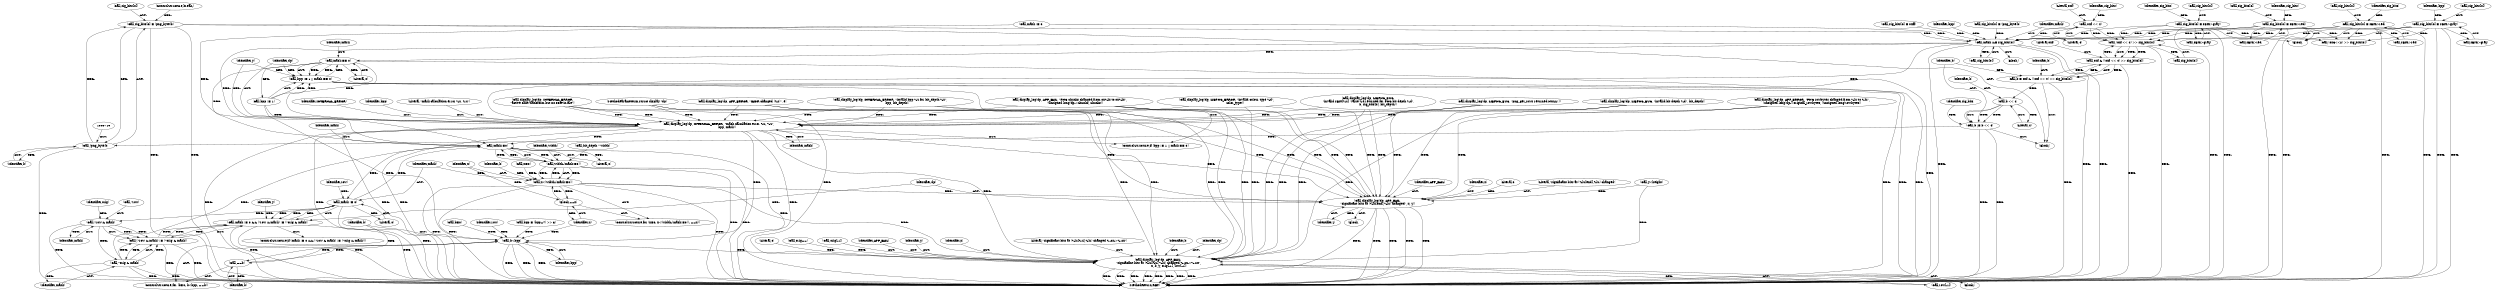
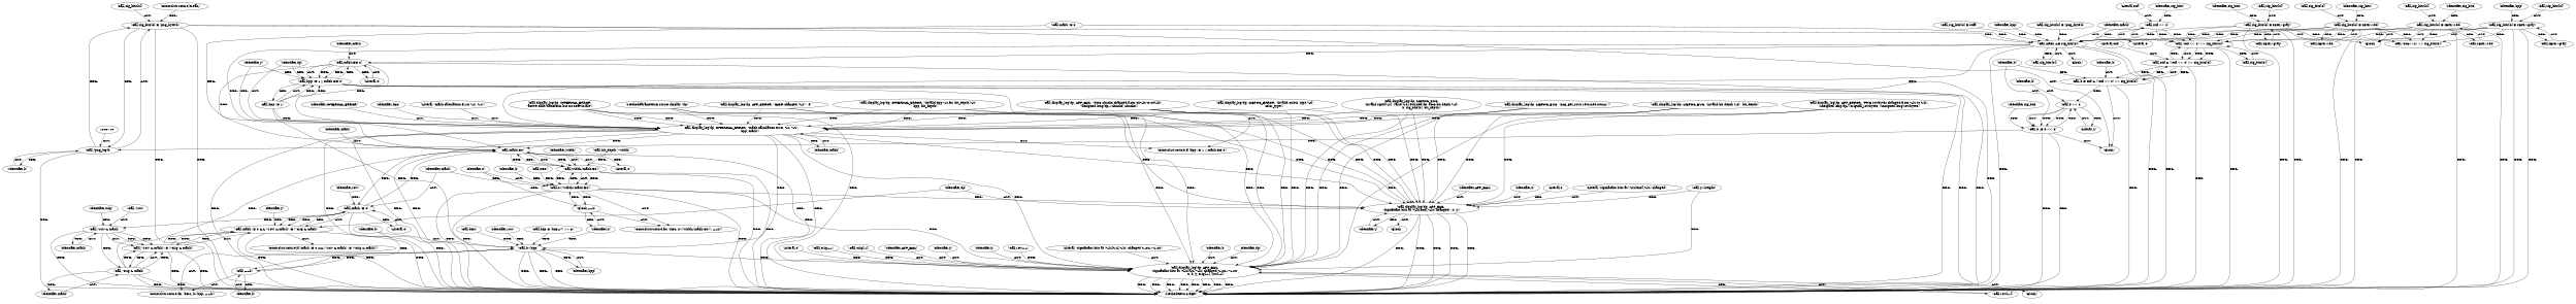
  digraph {
    n1 [label="(Call,sig_bits[0] = (png_byte)b)"]
-   n2 [label="(Call,(png_byte)b)"]
+   n2 [label="(Call,(png_log)b)"]
    n3 [label="(Call,mask &= sig_bits[0])"]
    n4 [label="(Block,)"]
    n5 [label="(MethodReturn,RET)"]
    n6 [label="(Identifier,b)"]
    n7 [label="(Call,mask == 0)"]
    n8 [label="(Call,display_log(dp, INTERNAL_ERROR, \"mask calculation error %u, %u\",\n                  bpp, mask))"]
    n9 [label="(Call,mask!=0)"]
    n10 [label="(Call,sig_bits[0])"]
    n11 [label="(Block,)"]
    n12 [label="(Call,b |= b << 4)"]
    n13 [label="(Call,b << 4)"]
    n14 [label="(Literal,4)"]
    n15 [label="(Call,b = 0xf & ((0xf << 4) >> sig_bits[0]))"]
    n16 [label="(Call,0xf & ((0xf << 4) >> sig_bits[0]))"]
    n17 [label="(Call,(0xf << 4) >> sig_bits[0])"]
    n18 [label="(Call,sig_bits[0])"]
    n19 [label="(Call,0xf << 4)"]
    n20 [label="(Literal,4)"]
    n21 [label="(Call,sig_bits[0] = sBIT->gray)"]
    n22 [label="(Call,(0x3<<2) >> sig_bits[0])"]
    n23 [label="(Block,)"]
    n24 [label="(Call,sBIT->gray)"]
    n25 [label="(Call,sig_bits[0] = sBIT->red)"]
    n26 [label="(Call,sBIT->red)"]
    n27 [label="(Call,sig_bits[0] = sBIT->red)"]
    n28 [label="(Call,sBIT->red)"]
    n29 [label="(Call,sig_bits[0] = sBIT->gray)"]
    n30 [label="(Call,sBIT->gray)"]
    n31 [label="(Call,bpp != 1 || mask == 0)"]
    n32 [label="(Literal,0)"]
    n33 [label="(ControlStructure,if (bpp != 1 || mask == 0))"]
    n34 [label="(Call,display_log(dp, APP_FAIL,\n \"significant bits at (%lu[%u],%lu) changed %.2x->%.2x\",\n                        x, b, y, orig[-1], row[-1]))"]
    n35 [label="(Call,display_log(dp, APP_FAIL,\n \"significant bits at (%lu[end],%lu) changed\", x, y))"]
    n36 [label="(Call,b<bpp)"]
    n37 [label="(Identifier,mask)"]
    n38 [label="(Call,width-(mask!=0))"]
    n39 [label="(Call,mask != 0)"]
    n40 [label="(Literal,0)"]
    n41 [label="(Call,bpp != 1)"]
    n42 [label="(Call,row[-1])"]
    n43 [label="(Block,)"]
    n44 [label="(Identifier,y)"]
    n45 [label="(Block,)"]
    n46 [label="(Call,++b)"]
    n47 [label="(ControlStructure,for (b=0; b<bpp; ++b))"]
    n48 [label="(Identifier,bpp)"]
    n49 [label="(Call,x<(width-(mask!=0)))"]
    n50 [label="(Call,mask != 0 && (*row & mask) != (*orig & mask))"]
    n51 [label="(Call,*row & mask)"]
    n52 [label="(Literal,0)"]
    n53 [label="(Block,++x)"]
    n54 [label="(ControlStructure,for (x=0; x<(width-(mask!=0)); ++x))"]
    n55 [label="(Identifier,x)"]
    n56 [label="(Call,(*row & mask) != (*orig & mask))"]
    n57 [label="(ControlStructure,if (mask != 0 && (*row & mask) != (*orig & mask)))"]
    n58 [label="(Call,*orig & mask)"]
    n59 [label="(Identifier,mask)"]
    n60 [label="(Identifier,mask)"]
    n61 [label="(Identifier,b)"]
    n62 [label="(Call,display_log(dp, LIBPNG_BUG, \"invalid bit depth %d\", bit_depth))"]
    n63 [label="(Call,sig_bits[0])"]
    n64 [label="(Identifier,b)"]
    n65 [label="(Call,orig[-1])"]
    n66 [label="(Identifier,mask)"]
    n67 [label="(Call,sig_bits[0] = 0xff)"]
    n68 [label="(Call,y<height)"]
    n69 [label="(Identifier,APP_FAIL)"]
    n70 [label="(MethodParameterIn,struct display *dp)"]
    n71 [label="(Identifier,row)"]
    n72 [label="(Identifier,mask)"]
    n73 [label="(Identifier,y)"]
    n74 [label="(Identifier,width)"]
    n75 [label="(Identifier,row)"]
    n76 [label="(Call,sig_bits[0])"]
    n77 [label="(Identifier,bpp)"]
    n78 [label="(Identifier,b)"]
    n79 [label="(Call,display_log(dp, APP_ERROR, \"IHDR changed (%s)\", e))"]
    n80 [label="(Identifier,bpp)"]
    n81 [label="(Literal,\"mask calculation error %u, %u\")"]
    n82 [label="(Call,display_log(dp, INTERNAL_ERROR,\n \"active shift transform but no sBIT in file\"))"]
    n83 [label="(Call,display_log(dp, APP_ERROR, \"PNG rowbytes changed from %lu to %lu\",\n (unsigned long)dp->original_rowbytes, (unsigned long)rowbytes))"]
    n84 [label="(Identifier,sig_bits)"]
    n85 [label="(Identifier,x)"]
    n86 [label="(Identifier,sig_bits)"]
    n87 [label="(Identifier,sig_bits)"]
    n88 [label="(Identifier,x)"]
    n89 [label="(Call,sig_bits[0])"]
    n90 [label="(Identifier,b)"]
    n91 [label="(Call,sig_bits[0])"]
    n92 [label="(Identifier,orig)"]
+   n93 [label="(Call,row++)"]
    n94 [label="(Call,display_log(dp, INTERNAL_ERROR, \"invalid bpp %u for bit_depth %u\",\n               bpp, bit_depth))"]
    n95 [label="(Identifier,mask)"]
    n96 [label="(Literal,0xf)"]
    n97 [label="(Literal,\"significant bits at (%lu[%u],%lu) changed %.2x->%.2x\")"]
    n98 [label="(Call,display_log(dp, APP_FAIL, \"PNG chunks changed from 0x%lx to 0x%lx\",\n             (unsigned long)dp->chunks, chunks))"]
    n99 [label="(Call,bit_depth * width)"]
    n100 [label="(Literal,0xf)"]
    n101 [label="(ControlStructure,break;)"]
    n102 [label="(Call,sig_bits[0])"]
    n103 [label="(Literal,0)"]
    n104 [label="(Literal,\"significant bits at (%lu[end],%lu) changed\")"]
    n105 [label="(Identifier,b)"]
    n106 [label="(Call,sig_bits[0] = (png_byte)b)"]
    n107 [label="(Identifier,y)"]
    n108 [label="(Identifier,y)"]
    n109 [label="(Identifier,dp)"]
    n110 [label="(Call,bpp = (bpp+7) >> 3)"]
    n111 [label="(Identifier,sig_bits)"]
    n112 [label="(Identifier,dp)"]
    n113 [label="(Identifier,mask)"]
    n114 [label="(Call,x=0)"]
    n115 [label="(Call,display_log(dp, LIBPNG_ERROR, \"invalid colour type %d\",\n                  color_type))"]
    n116 [label="(Identifier,INTERNAL_ERROR)"]
    n117 [label="(Call,display_log(dp, LIBPNG_BUG,\n \"invalid sBIT[%u]  value %d returned for PNG bit depth %d\",\n                     b, sig_bits[b], bit_depth))"]
    n118 [label="(Literal,0)"]
    n119 [label="(Call,display_log(dp, LIBPNG_BUG, \"png_get_rows returned NULL\"))"]
    n120 [label="(Identifier,x)"]
    n121 [label="(Call,orig++)"]
    n122 [label="(Identifier,b)"]
    n123 [label="(Identifier,sig_bits)"]
    n124 [label="(Identifier,b)"]
    n125 [label="(Call,b=0)"]
    n126 [label="(Identifier,APP_FAIL)"]
    n127 [label="(Identifier,bpp)"]
    n128 [label="(Call,mask != 0)"]
    n129 [label="(Identifier,dp)"]
    n130 [label="(Call,*row)"]
    1000719
    n1 -> n2 [label="CFG: "]
    n1 -> n3 [label="DDG: "]
    n1 -> n4 [label="AST: "]
    n1 -> n5 [label="DDG: "]
    n1 -> n5 [label="DDG: "]
    n2 -> n1 [label="AST: "]
    n2 -> n1 [label="DDG: "]
    n2 -> n5 [label="DDG: "]
    n2 -> n6 [label="CFG: "]
    n3 -> n5 [label="DDG: "]
    n3 -> n5 [label="DDG: "]
    n3 -> n5 [label="DDG: "]
    n3 -> n7 [label="DDG: "]
    n3 -> n8 [label="DDG: "]
    n3 -> n9 [label="DDG: "]
    n3 -> n10 [label="CFG: "]
    n3 -> n11 [label="AST: "]
    n6 -> n2 [label="AST: "]
    n7 -> n5 [label="DDG: "]
    n7 -> n8 [label="DDG: "]
    n7 -> n9 [label="DDG: "]
    n7 -> n31 [label="AST: "]
    n7 -> n31 [label="DDG: "]
    n7 -> n31 [label="DDG: "]
    n7 -> n32 [label="CFG: "]
    n8 -> n5 [label="DDG: "]
    n8 -> n5 [label="DDG: "]
    n8 -> n5 [label="DDG: "]
    n8 -> n5 [label="DDG: "]
    n8 -> n5 [label="DDG: "]
    n8 -> n9 [label="DDG: "]
    n8 -> n33 [label="AST: "]
    n8 -> n34 [label="DDG: "]
    n8 -> n35 [label="DDG: "]
    n8 -> n36 [label="DDG: "]
    n8 -> n37 [label="CFG: "]
    n9 -> n5 [label="DDG: "]
    n9 -> n38 [label="AST: "]
    n9 -> n38 [label="DDG: "]
    n9 -> n38 [label="DDG: "]
    n9 -> n39 [label="DDG: "]
    n9 -> n40 [label="CFG: "]
    n10 -> n3 [label="AST: "]
    n12 -> n2 [label="DDG: "]
    n12 -> n4 [label="AST: "]
    n12 -> n5 [label="DDG: "]
    n12 -> n5 [label="DDG: "]
+   n12 -> n13 [label="CFG: "]
    n13 -> n12 [label="AST: "]
    n13 -> n12 [label="DDG: "]
    n13 -> n12 [label="DDG: "]
    n13 -> n14 [label="CFG: "]
    n14 -> n13 [label="AST: "]
    n15 -> n4 [label="AST: "]
    n15 -> n5 [label="DDG: "]
    n15 -> n13 [label="DDG: "]
    n15 -> n16 [label="CFG: "]
    n16 -> n5 [label="DDG: "]
    n16 -> n15 [label="AST: "]
    n16 -> n15 [label="DDG: "]
    n16 -> n15 [label="DDG: "]
    n16 -> n17 [label="CFG: "]
    n17 -> n5 [label="DDG: "]
    n17 -> n16 [label="AST: "]
    n17 -> n16 [label="DDG: "]
    n17 -> n16 [label="DDG: "]
    n17 -> n18 [label="CFG: "]
    n18 -> n17 [label="AST: "]
    n19 -> n17 [label="AST: "]
    n19 -> n17 [label="DDG: "]
    n19 -> n17 [label="DDG: "]
    n19 -> n20 [label="CFG: "]
    n20 -> n19 [label="AST: "]
    n21 -> n3 [label="DDG: "]
    n21 -> n5 [label="DDG: "]
    n21 -> n5 [label="DDG: "]
    n21 -> n17 [label="DDG: "]
    n21 -> n22 [label="DDG: "]
    n21 -> n23 [label="AST: "]
    n21 -> n24 [label="CFG: "]
    n24 -> n21 [label="AST: "]
    n25 -> n3 [label="DDG: "]
    n25 -> n5 [label="DDG: "]
    n25 -> n5 [label="DDG: "]
    n25 -> n17 [label="DDG: "]
    n25 -> n22 [label="DDG: "]
    n25 -> n23 [label="AST: "]
    n25 -> n26 [label="CFG: "]
    n26 -> n25 [label="AST: "]
    n27 -> n3 [label="DDG: "]
    n27 -> n5 [label="DDG: "]
    n27 -> n5 [label="DDG: "]
    n27 -> n17 [label="DDG: "]
    n27 -> n22 [label="DDG: "]
    n27 -> n23 [label="AST: "]
    n27 -> n28 [label="CFG: "]
    n28 -> n27 [label="AST: "]
    n29 -> n3 [label="DDG: "]
    n29 -> n5 [label="DDG: "]
    n29 -> n5 [label="DDG: "]
    n29 -> n17 [label="DDG: "]
    n29 -> n22 [label="DDG: "]
    n29 -> n23 [label="AST: "]
    n29 -> n30 [label="CFG: "]
    n30 -> n29 [label="AST: "]
    n31 -> n5 [label="DDG: "]
    n31 -> n5 [label="DDG: "]
    n31 -> n5 [label="DDG: "]
    n31 -> n7 [label="CFG: "]
    n31 -> n33 [label="AST: "]
-   n7 -> n41 [label="CFG: "]
+   n31 -> n41 [label="CFG: "]
    n32 -> n7 [label="AST: "]
    n34 -> n5 [label="DDG: "]
    n34 -> n5 [label="DDG: "]
    n34 -> n5 [label="DDG: "]
    n34 -> n5 [label="DDG: "]
    n34 -> n5 [label="DDG: "]
    n34 -> n5 [label="DDG: "]
    n34 -> n5 [label="DDG: "]
    n34 -> n5 [label="DDG: "]
    n34 -> n42 [label="CFG: "]
    n34 -> n43 [label="AST: "]
    n35 -> n5 [label="DDG: "]
    n35 -> n5 [label="DDG: "]
    n35 -> n5 [label="DDG: "]
    n35 -> n5 [label="DDG: "]
    n35 -> n5 [label="DDG: "]
    n35 -> n44 [label="CFG: "]
    n35 -> n45 [label="AST: "]
    n36 -> n5 [label="DDG: "]
    n36 -> n5 [label="DDG: "]
    n36 -> n5 [label="DDG: "]
    n36 -> n34 [label="DDG: "]
    n36 -> n46 [label="DDG: "]
    n36 -> n47 [label="AST: "]
    n36 -> n48 [label="CFG: "]
    n37 -> n8 [label="AST: "]
    n38 -> n5 [label="DDG: "]
    n38 -> n5 [label="DDG: "]
    n38 -> n9 [label="CFG: "]
    n38 -> n49 [label="AST: "]
    n38 -> n49 [label="DDG: "]
    n38 -> n49 [label="DDG: "]
    n39 -> n5 [label="DDG: "]
    n39 -> n9 [label="DDG: "]
    n39 -> n50 [label="AST: "]
    n39 -> n50 [label="DDG: "]
    n39 -> n50 [label="DDG: "]
    n39 -> n51 [label="DDG: "]
    n39 -> n52 [label="CFG: "]
    n40 -> n9 [label="AST: "]
    n41 -> n8 [label="DDG: "]
    n41 -> n31 [label="AST: "]
    n41 -> n31 [label="DDG: "]
    n41 -> n31 [label="DDG: "]
    n41 -> n36 [label="DDG: "]
    n42 -> n34 [label="AST: "]
    n44 -> n35 [label="AST: "]
    n46 -> n36 [label="DDG: "]
    n46 -> n47 [label="AST: "]
    n46 -> n61 [label="CFG: "]
    n48 -> n36 [label="AST: "]
    n49 -> n5 [label="DDG: "]
    n49 -> n5 [label="DDG: "]
    n49 -> n5 [label="DDG: "]
    n49 -> n34 [label="DDG: "]
    n49 -> n35 [label="DDG: "]
-   n49 -> n38 [label="DDG: "]
+   n49 -> n38 [label="CFG: "]
    n49 -> n53 [label="DDG: "]
    n49 -> n54 [label="AST: "]
    n50 -> n5 [label="DDG: "]
    n50 -> n5 [label="DDG: "]
    n50 -> n5 [label="DDG: "]
    n50 -> n39 [label="CFG: "]
    n50 -> n56 [label="CFG: "]
    n50 -> n57 [label="AST: "]
    n51 -> n5 [label="DDG: "]
    n51 -> n56 [label="AST: "]
    n51 -> n56 [label="DDG: "]
    n51 -> n56 [label="DDG: "]
    n51 -> n58 [label="DDG: "]
    n51 -> n59 [label="CFG: "]
    n52 -> n39 [label="AST: "]
    n53 -> n49 [label="DDG: "]
    n53 -> n54 [label="AST: "]
    n53 -> n55 [label="CFG: "]
    n55 -> n36 [label="CFG: "]
    n55 -> n53 [label="AST: "]
    n56 -> n5 [label="DDG: "]
    n56 -> n5 [label="DDG: "]
    n56 -> n50 [label="AST: "]
    n56 -> n50 [label="DDG: "]
    n56 -> n50 [label="DDG: "]
    n56 -> n58 [label="CFG: "]
    n58 -> n5 [label="DDG: "]
    n58 -> n5 [label="DDG: "]
    n58 -> n9 [label="DDG: "]
    n58 -> n56 [label="AST: "]
    n58 -> n56 [label="DDG: "]
    n58 -> n56 [label="DDG: "]
    n58 -> n60 [label="CFG: "]
    n59 -> n51 [label="AST: "]
    n60 -> n58 [label="AST: "]
    n61 -> n46 [label="AST: "]
    n62 -> n8 [label="DDG: "]
    n62 -> n34 [label="DDG: "]
    n62 -> n35 [label="DDG: "]
    n63 -> n1 [label="AST: "]
    n64 -> n15 [label="AST: "]
    n65 -> n34 [label="AST: "]
    n66 -> n9 [label="AST: "]
    n67 -> n3 [label="DDG: "]
    n68 -> n34 [label="DDG: "]
    n68 -> n35 [label="DDG: "]
    n69 -> n34 [label="AST: "]
    n70 -> n8 [label="DDG: "]
    n70 -> n34 [label="DDG: "]
    n70 -> n35 [label="DDG: "]
    n71 -> n39 [label="CFG: "]
    n72 -> n7 [label="AST: "]
    n73 -> n34 [label="AST: "]
    n74 -> n38 [label="AST: "]
    n75 -> n36 [label="CFG: "]
    n76 -> n27 [label="AST: "]
    n77 -> n3 [label="CFG: "]
    n78 -> n13 [label="AST: "]
    n79 -> n8 [label="DDG: "]
    n79 -> n34 [label="DDG: "]
    n79 -> n35 [label="DDG: "]
    n80 -> n29 [label="CFG: "]
    n81 -> n8 [label="AST: "]
    n82 -> n8 [label="DDG: "]
    n82 -> n8 [label="DDG: "]
    n82 -> n34 [label="DDG: "]
    n82 -> n35 [label="DDG: "]
    n83 -> n8 [label="DDG: "]
    n83 -> n34 [label="DDG: "]
    n83 -> n35 [label="DDG: "]
    n84 -> n12 [label="CFG: "]
    n85 -> n34 [label="AST: "]
    n86 -> n21 [label="CFG: "]
    n87 -> n27 [label="CFG: "]
    n88 -> n35 [label="AST: "]
    n89 -> n29 [label="AST: "]
    n90 -> n12 [label="AST: "]
    n90 -> n15 [label="CFG: "]
    n91 -> n25 [label="AST: "]
    n92 -> n51 [label="CFG: "]
+   n93 -> n34 [label="DDG: "]
    n94 -> n8 [label="DDG: "]
    n94 -> n8 [label="DDG: "]
    n94 -> n34 [label="DDG: "]
    n94 -> n35 [label="DDG: "]
    n95 -> n39 [label="AST: "]
    n95 -> n49 [label="CFG: "]
    n96 -> n16 [label="AST: "]
    n97 -> n34 [label="AST: "]
    n98 -> n8 [label="DDG: "]
    n98 -> n34 [label="DDG: "]
    n98 -> n34 [label="DDG: "]
    n98 -> n35 [label="DDG: "]
    n98 -> n35 [label="DDG: "]
    n99 -> n38 [label="DDG: "]
    n100 -> n19 [label="AST: "]
    n101 -> n1 [label="CFG: "]
    n102 -> n21 [label="AST: "]
    n103 -> n35 [label="CFG: "]
    n104 -> n35 [label="AST: "]
    n105 -> n34 [label="AST: "]
    n106 -> n3 [label="DDG: "]
    n107 -> n50 [label="CFG: "]
    n108 -> n8 [label="CFG: "]
    n108 -> n31 [label="CFG: "]
    n109 -> n35 [label="AST: "]
    n109 -> n50 [label="CFG: "]
-   n110 -> n36 [label="DDG: "]
+   n110 -> n36 [label="CFG: "]
    n111 -> n25 [label="CFG: "]
    n112 -> n34 [label="AST: "]
    n113 -> n3 [label="AST: "]
    n114 -> n49 [label="DDG: "]
    n115 -> n8 [label="DDG: "]
    n115 -> n34 [label="DDG: "]
    n115 -> n35 [label="DDG: "]
    n116 -> n8 [label="AST: "]
    n117 -> n8 [label="DDG: "]
    n117 -> n34 [label="DDG: "]
    n117 -> n35 [label="DDG: "]
    n118 -> n34 [label="CFG: "]
    n119 -> n8 [label="DDG: "]
    n119 -> n34 [label="DDG: "]
    n119 -> n35 [label="DDG: "]
    n120 -> n49 [label="AST: "]
    n120 -> n53 [label="CFG: "]
    n121 -> n34 [label="DDG: "]
    n122 -> n49 [label="CFG: "]
    n123 -> n19 [label="CFG: "]
    n124 -> n36 [label="AST: "]
    n124 -> n46 [label="CFG: "]
    n125 -> n36 [label="DDG: "]
    n126 -> n35 [label="AST: "]
    n127 -> n8 [label="AST: "]
    n128 -> n3 [label="DDG: "]
    n128 -> n9 [label="DDG: "]
    n129 -> n8 [label="AST: "]
    n129 -> n31 [label="CFG: "]
    n130 -> n51 [label="AST: "]
    1000719 -> n2 [label="AST: "]
  }
